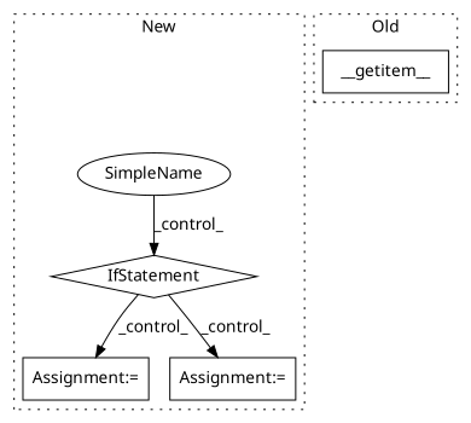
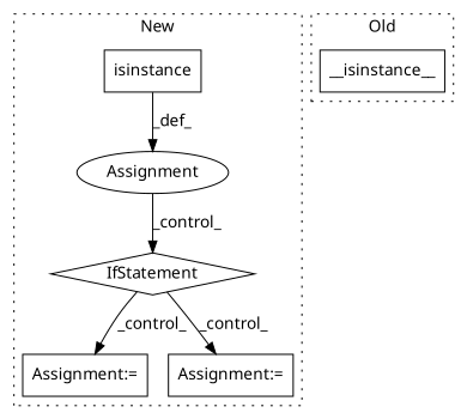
  digraph {
    fontname="Noto Sans"
    node [a=32 fontname="Noto Sans" l=1 shape=box]
    edge [fontname="Noto Sans"]
+   n1 [l="11,1" label=isinstance s="7453,7473"]
    n2 [a=25 l="4,2" label=IfStatement s="7449,7474" shape=diamond]
    n3 [a=7 label="Assignment:=" s=7555]
-   n4 [a=42 label=SimpleName shape=ellipse l=""]
+   n4 [a=42 label=Assignment shape=ellipse l=""]
    n5 [a=7 label="Assignment:=" s=7491]
-   n6 [l="12,1" label=__getitem__ s="5756,5773"]
+   n6 [l="12,1" label=__isinstance__ s="5756,5773"]
    subgraph cluster_1 {
      label=New
      style=dotted
+     n1
      n2
      n3
      n4
      n5
    }
    subgraph cluster_2 {
      label=Old
      style=dotted
      n6
    }
+   n1 -> n4 [label=_def_]
    n2 -> n3 [label=_control_]
    n2 -> n5 [label=_control_]
    n4 -> n2 [label=_control_]
  }
